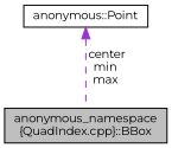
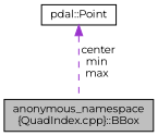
  digraph {
    fontname=Montserrat
    node [color=black fontname=Montserrat fontsize=10 shape=record style=filled]
    n1 [fillcolor=grey75 fontcolor=black height=0.2 label="anonymous_namespace\l\{QuadIndex.cpp\}::BBox" width=0.4]
-   n2 [fillcolor=white height=0.2 label="anonymous::Point" width=0.4]
+   n2 [fillcolor=white height=0.2 label="pdal::Point" width=0.4]
    n2 -> n1 [color=darkorchid3 dir=back fontname=Montserrat fontsize=10 label=" center\nmin\nmax" labelfontname=Helvetica labelfontsize=10 style=dashed]
  }
